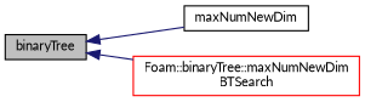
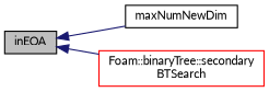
  digraph {
    fontname=Lato
    rankdir=LR
    node [color=black fontname=Lato fontsize=10 shape=record]
    edge [color=midnightblue dir=back fontname=Lato fontsize=10 labelfontname=Helvetica labelfontsize=10 style=solid]
-   n1 [fillcolor=grey75 fontcolor=black height=0.2 label=binaryTree style=filled width=0.4]
+   n1 [fillcolor=grey75 fontcolor=black height=0.2 label=inEOA style=filled width=0.4]
    n2 [height=0.2 label=maxNumNewDim width=0.4]
-   n3 [color=red height=0.2 label="Foam::binaryTree::maxNumNewDim\lBTSearch" width=0.4]
+   n3 [color=red height=0.2 label="Foam::binaryTree::secondary\lBTSearch" width=0.4]
    n1 -> n2
    n1 -> n3
  }
